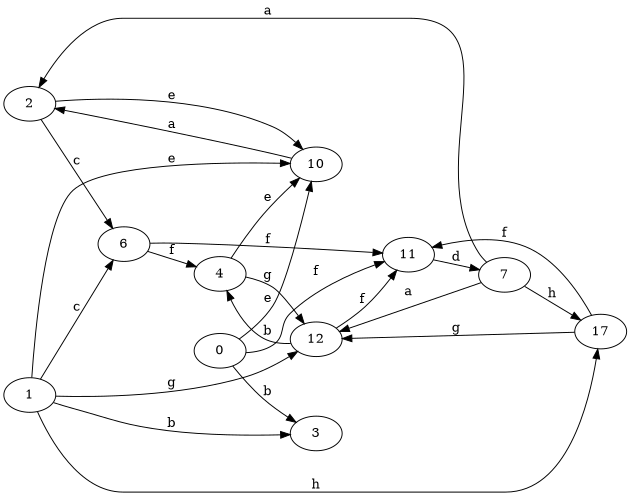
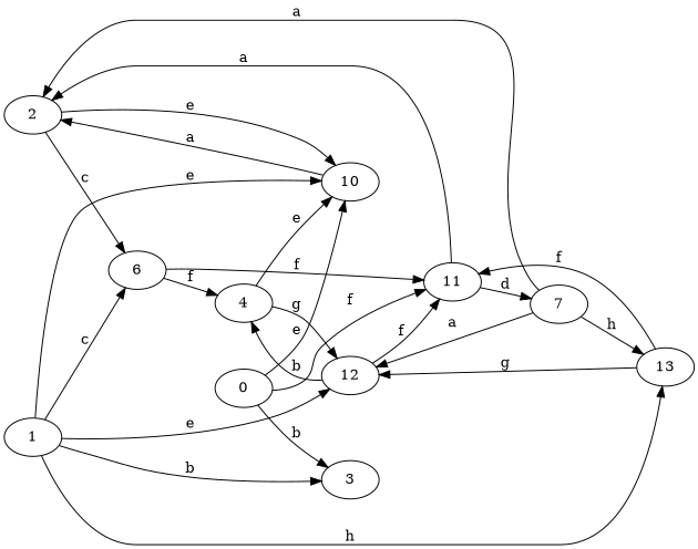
  strict digraph {
    rankdir=LR
    2
    6
    10
    4
    11
    7
    12
-   13 [label=17]
+   13
    0
    3
    1
    2 -> 6 [label=c]
    2 -> 10 [label=e]
    6 -> 4 [label=f]
    6 -> 11 [label=f]
    10 -> 2 [label=a]
    4 -> 10 [label=e]
    4 -> 12 [label=g]
+   11 -> 2 [label=a]
    11 -> 7 [label=d]
    7 -> 2 [label=a]
    7 -> 12 [label=a]
    7 -> 13 [label=h]
    12 -> 4 [label=b]
    12 -> 11 [label=f]
    13 -> 11 [label=f]
    13 -> 12 [label=g]
    0 -> 10 [label=e]
    0 -> 11 [label=f]
    0 -> 3 [label=b]
    1 -> 6 [label=c]
    1 -> 10 [label=e]
-   1 -> 12 [label=g]
+   1 -> 12 [label=e]
    1 -> 13 [label=h]
    1 -> 3 [label=b]
  }
